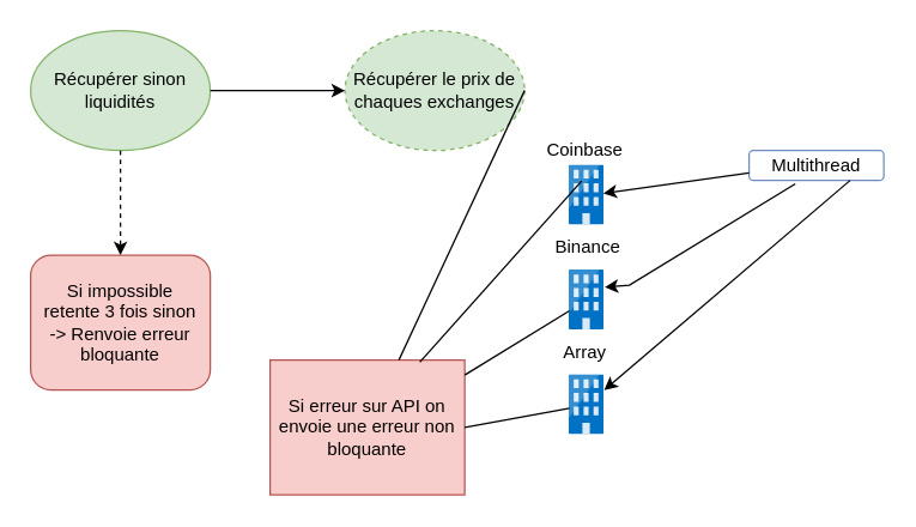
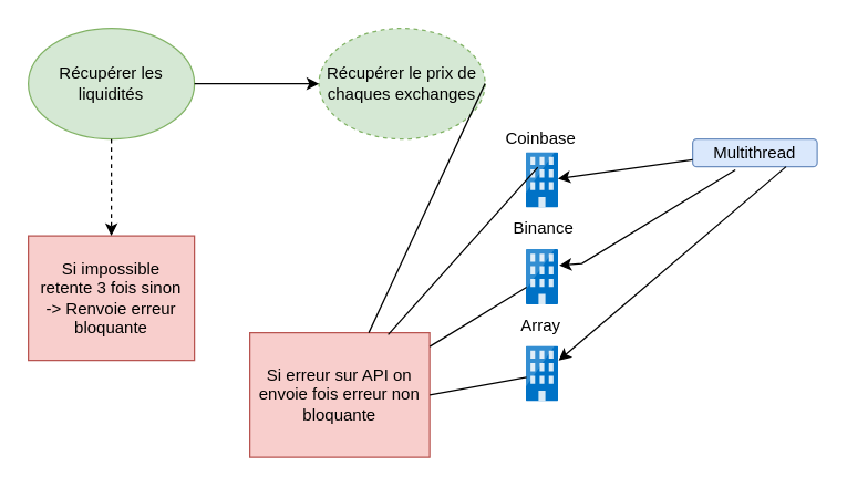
  <mxCell id="0" />
  <mxCell id="1" parent="0" />
- <mxCell id="2" value="Récupérer sinon liquidités" style="ellipse;whiteSpace=wrap;html=1;fillColor=#d5e8d4;strokeColor=#82b366;" vertex="1" parent="1"><mxGeometry x="20" y="20" width="120" height="80" as="geometry" /></mxCell>
- <mxCell id="3" value="Si impossible&lt;br&gt;retente 3 fois sinon&lt;br&gt;-&amp;gt; Renvoie erreur bloquante" style="whiteSpace=wrap;html=1;fillColor=#f8cecc;strokeColor=#b85450;rounded=1;" vertex="1" parent="1"><mxGeometry x="20" y="170" width="120" height="90" as="geometry" /></mxCell>
+ <mxCell id="2" value="Récupérer les liquidités" style="ellipse;whiteSpace=wrap;html=1;fillColor=#d5e8d4;strokeColor=#82b366;" vertex="1" parent="1"><mxGeometry x="20" y="20" width="120" height="80" as="geometry" /></mxCell>
+ <mxCell id="3" value="Si impossible&lt;br&gt;retente 3 fois sinon&lt;br&gt;-&amp;gt; Renvoie erreur bloquante" style="rounded=0;whiteSpace=wrap;html=1;fillColor=#f8cecc;strokeColor=#b85450;" vertex="1" parent="1"><mxGeometry x="20" y="170" width="120" height="90" as="geometry" /></mxCell>
  <mxCell id="4" value="" style="endArrow=classic;html=1;rounded=0;entryX=0.5;entryY=0;entryDx=0;entryDy=0;dashed=1;" edge="1" parent="1" source="2" target="3"><mxGeometry width="50" height="50" relative="1" as="geometry"><mxPoint x="90" y="130" as="sourcePoint" /><mxPoint x="140" y="80" as="targetPoint" /></mxGeometry></mxCell>
  <mxCell id="5" value="Récupérer le prix de chaques exchanges" style="ellipse;whiteSpace=wrap;html=1;fillColor=#d5e8d4;strokeColor=#82b366;dashed=1;" vertex="1" parent="1"><mxGeometry x="230" y="20" width="120" height="80" as="geometry" /></mxCell>
  <mxCell id="6" value="" style="endArrow=classic;html=1;rounded=0;entryX=0;entryY=0.5;entryDx=0;entryDy=0;" edge="1" parent="1" target="5"><mxGeometry width="50" height="50" relative="1" as="geometry"><mxPoint x="140" y="60" as="sourcePoint" /><mxPoint x="190" y="10" as="targetPoint" /></mxGeometry></mxCell>
  <mxCell id="7" value="" style="sketch=0;aspect=fixed;html=1;points=[];align=center;image;fontSize=12;image=img/lib/mscae/Exchange_On_premises_Access.svg;" vertex="1" parent="1"><mxGeometry x="380" y="180" width="23.2" height="40" as="geometry" /></mxCell>
  <mxCell id="8" value="" style="sketch=0;aspect=fixed;html=1;points=[];align=center;image;fontSize=12;image=img/lib/mscae/Exchange_On_premises_Access.svg;" vertex="1" parent="1"><mxGeometry x="380" y="110" width="23.2" height="40" as="geometry" /></mxCell>
  <mxCell id="9" value="" style="sketch=0;aspect=fixed;html=1;points=[];align=center;image;fontSize=12;image=img/lib/mscae/Exchange_On_premises_Access.svg;" vertex="1" parent="1"><mxGeometry x="380" y="250" width="23.2" height="40" as="geometry" /></mxCell>
  <mxCell id="10" value="Coinbase" style="text;html=1;align=center;verticalAlign=middle;resizable=0;points=[];autosize=1;strokeColor=none;fillColor=none;" vertex="1" parent="1"><mxGeometry x="355" y="85" width="70" height="30" as="geometry" /></mxCell>
  <mxCell id="11" value="Binance&lt;span style=&quot;color: rgba(0, 0, 0, 0); font-family: monospace; font-size: 0px; text-align: start;&quot;&gt;%3CmxGraphModel%3E%3Croot%3E%3CmxCell%20id%3D%220%22%2F%3E%3CmxCell%20id%3D%221%22%20parent%3D%220%22%2F%3E%3CmxCell%20id%3D%222%22%20value%3D%22Coinbase%22%20style%3D%22text%3Bhtml%3D1%3Balign%3Dcenter%3BverticalAlign%3Dmiddle%3Bresizable%3D0%3Bpoints%3D%5B%5D%3Bautosize%3D1%3BstrokeColor%3Dnone%3BfillColor%3Dnone%3B%22%20vertex%3D%221%22%20parent%3D%221%22%3E%3CmxGeometry%20x%3D%22365%22%20y%3D%22175%22%20width%3D%2270%22%20height%3D%2230%22%20as%3D%22geometry%22%2F%3E%3C%2FmxCell%3E%3C%2Froot%3E%3C%2FmxGraphModel%3E&lt;/span&gt;" style="text;html=1;align=center;verticalAlign=middle;resizable=0;points=[];autosize=1;strokeColor=none;fillColor=none;" vertex="1" parent="1"><mxGeometry x="356.6" y="150" width="70" height="30" as="geometry" /></mxCell>
  <mxCell id="12" value="Array" style="text;html=1;align=center;verticalAlign=middle;resizable=0;points=[];autosize=1;strokeColor=none;fillColor=none;" vertex="1" parent="1"><mxGeometry x="360" y="220" width="60" height="30" as="geometry" /></mxCell>
- <mxCell id="13" value="Multithread" style="rounded=1;whiteSpace=wrap;html=1;fillColor=#ffffff;strokeColor=#6c8ebf;" vertex="1" parent="1"><mxGeometry x="500" y="100" width="90" height="20" as="geometry" /></mxCell>
+ <mxCell id="13" value="Multithread" style="rounded=1;whiteSpace=wrap;html=1;fillColor=#dae8fc;strokeColor=#6c8ebf;" vertex="1" parent="1"><mxGeometry x="500" y="100" width="90" height="20" as="geometry" /></mxCell>
  <mxCell id="14" value="" style="endArrow=classic;html=1;rounded=0;exitX=0;exitY=0.75;exitDx=0;exitDy=0;entryX=0.976;entryY=0.466;entryDx=0;entryDy=0;entryPerimeter=0;" edge="1" parent="1" source="13" target="8"><mxGeometry width="50" height="50" relative="1" as="geometry"><mxPoint x="380" y="170" as="sourcePoint" /><mxPoint x="420" y="120" as="targetPoint" /></mxGeometry></mxCell>
  <mxCell id="15" value="" style="endArrow=classic;html=1;rounded=0;exitX=0.343;exitY=1.114;exitDx=0;exitDy=0;exitPerimeter=0;entryX=1.015;entryY=0.284;entryDx=0;entryDy=0;entryPerimeter=0;" edge="1" parent="1" source="13" target="7"><mxGeometry width="50" height="50" relative="1" as="geometry"><mxPoint x="510" y="125" as="sourcePoint" /><mxPoint x="430" y="130" as="targetPoint" /><Array as="points"><mxPoint x="420" y="190" /></Array></mxGeometry></mxCell>
  <mxCell id="16" value="" style="endArrow=classic;html=1;rounded=0;exitX=0.75;exitY=1;exitDx=0;exitDy=0;" edge="1" parent="1" source="13" target="9"><mxGeometry width="50" height="50" relative="1" as="geometry"><mxPoint x="570" y="130" as="sourcePoint" /><mxPoint x="413.548" y="201.36" as="targetPoint" /></mxGeometry></mxCell>
- <mxCell id="17" value="Si erreur sur API on envoie une erreur non bloquante" style="rounded=0;whiteSpace=wrap;html=1;fillColor=#f8cecc;strokeColor=#b85450;" vertex="1" parent="1"><mxGeometry x="180" y="240" width="130" height="90" as="geometry" /></mxCell>
+ <mxCell id="17" value="Si erreur sur API on envoie fois erreur non bloquante" style="rounded=0;whiteSpace=wrap;html=1;fillColor=#f8cecc;strokeColor=#b85450;" vertex="1" parent="1"><mxGeometry x="180" y="240" width="130" height="90" as="geometry" /></mxCell>
  <mxCell id="18" value="" style="endArrow=none;html=1;rounded=0;exitX=1;exitY=0.5;exitDx=0;exitDy=0;" edge="1" parent="1" source="5" target="17"><mxGeometry width="50" height="50" relative="1" as="geometry"><mxPoint x="380" y="270" as="sourcePoint" /><mxPoint x="430" y="220" as="targetPoint" /></mxGeometry></mxCell>
  <mxCell id="19" value="" style="endArrow=none;html=1;rounded=0;exitX=1;exitY=0.5;exitDx=0;exitDy=0;" edge="1" parent="1" target="9"><mxGeometry width="50" height="50" relative="1" as="geometry"><mxPoint x="310" y="285" as="sourcePoint" /><mxPoint x="460" y="330" as="targetPoint" /></mxGeometry></mxCell>
  <mxCell id="20" value="" style="endArrow=none;html=1;rounded=0;exitX=1;exitY=0.5;exitDx=0;exitDy=0;entryX=0.473;entryY=1.182;entryDx=0;entryDy=0;entryPerimeter=0;" edge="1" parent="1" target="10"><mxGeometry width="50" height="50" relative="1" as="geometry"><mxPoint x="280" y="241.43" as="sourcePoint" /><mxPoint x="350" y="228.562" as="targetPoint" /></mxGeometry></mxCell>
  <mxCell id="21" value="" style="endArrow=none;html=1;rounded=0;exitX=1;exitY=0.5;exitDx=0;exitDy=0;" edge="1" parent="1" target="7"><mxGeometry width="50" height="50" relative="1" as="geometry"><mxPoint x="310" y="250" as="sourcePoint" /><mxPoint x="418.11" y="129.03" as="targetPoint" /></mxGeometry></mxCell>
